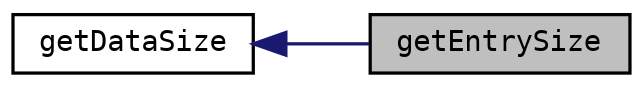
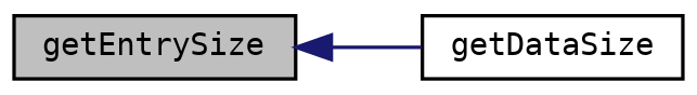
  digraph {
    rankdir=LR
    fontname="DejaVu Sans Mono"
    node [color=black fontname="DejaVu Sans Mono" fontsize=9 shape=record]
    n1 [fillcolor=grey75 fontcolor=black height=0.2 label=getEntrySize style=filled width=0.4]
    n2 [height=0.2 label=getDataSize width=0.4]
-   n2 -> n1 [color=midnightblue dir=back fontname="DejaVu Sans Mono" fontsize=9 labelfontname=Arial labelfontsize=9 style=solid]
+   n1 -> n2 [color=midnightblue dir=back fontname="DejaVu Sans Mono" fontsize=9 labelfontname=Arial labelfontsize=9 style=solid]
  }
